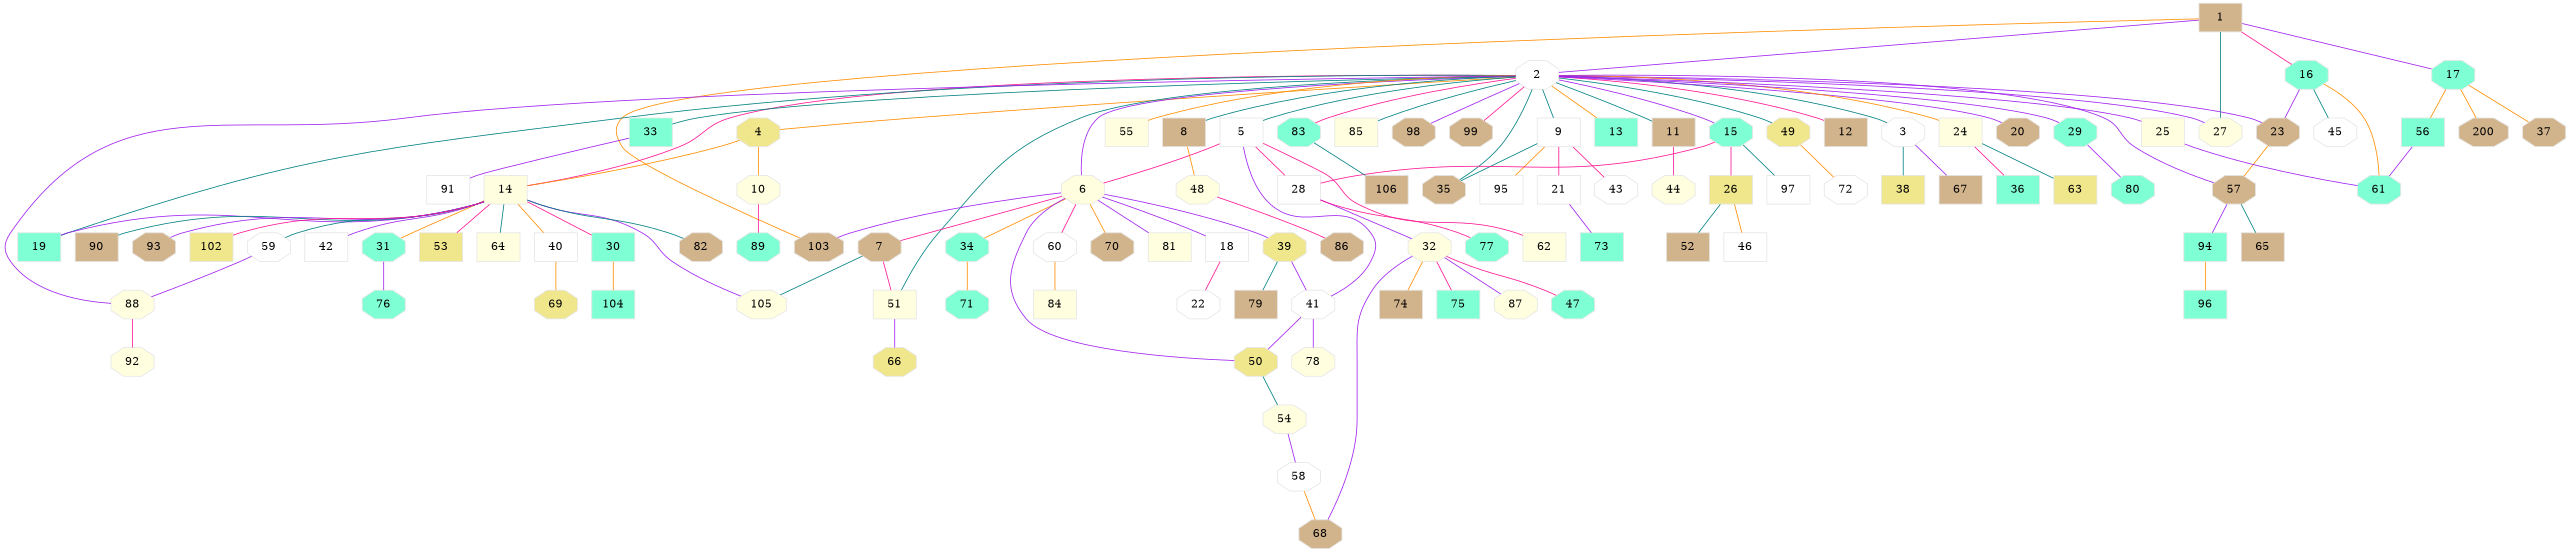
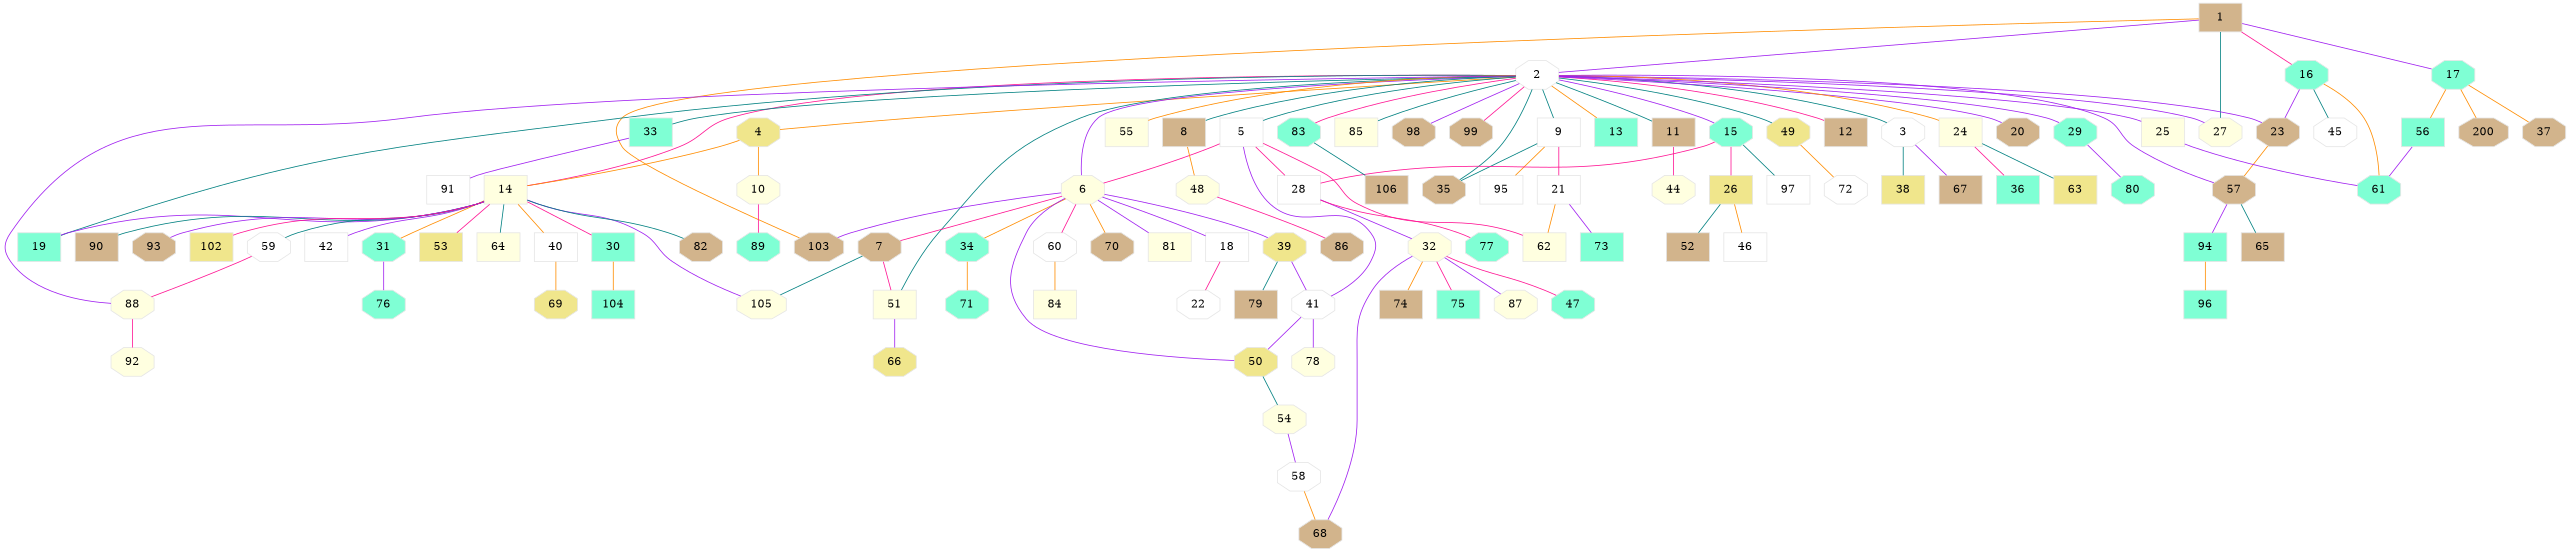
  graph {
    node [color=gray90 fillcolor=tan shape=octagon style=filled]
    edge [color=purple]
    1 [shape=box]
    2 [fillcolor=white]
    16 [fillcolor=aquamarine]
    17 [fillcolor=aquamarine]
    27 [fillcolor=lightyellow]
    103
    3 [fillcolor=white]
    4 [fillcolor=khaki]
    5 [fillcolor=white shape=box]
    6 [fillcolor=lightyellow]
    8 [shape=box]
    9 [fillcolor=white shape=box]
    11 [shape=box]
    12 [shape=box]
    13 [fillcolor=aquamarine shape=box]
    14 [fillcolor=lightyellow shape=box]
    15 [fillcolor=aquamarine]
    19 [fillcolor=aquamarine shape=box]
    20
    23
    24 [fillcolor=lightyellow shape=box]
    25 [fillcolor=lightyellow shape=box]
    29 [fillcolor=aquamarine]
    33 [fillcolor=aquamarine shape=box]
    35
    49 [fillcolor=khaki]
    51 [fillcolor=lightyellow shape=box]
    55 [fillcolor=lightyellow shape=box]
    57
    83 [fillcolor=aquamarine]
    85 [fillcolor=lightyellow shape=box]
    88 [fillcolor=lightyellow]
    98
    99
    45 [fillcolor=white]
    61 [fillcolor=aquamarine]
    37
    56 [fillcolor=aquamarine shape=box]
    n39 [label=200]
    38 [fillcolor=khaki shape=box]
    67 [shape=box]
    10 [fillcolor=lightyellow]
    28 [fillcolor=white shape=box]
    41 [fillcolor=white]
    62 [fillcolor=lightyellow shape=box]
    7
    18 [fillcolor=white shape=box]
    34 [fillcolor=aquamarine]
    39 [fillcolor=khaki]
    50 [fillcolor=khaki]
    60 [fillcolor=white]
    70
    81 [fillcolor=lightyellow shape=box]
    48 [fillcolor=lightyellow]
    21 [fillcolor=white shape=box]
-   43 [fillcolor=white]
    95 [fillcolor=white shape=box]
    44 [fillcolor=lightyellow]
    105 [fillcolor=lightyellow]
    30 [fillcolor=aquamarine shape=box]
    31 [fillcolor=aquamarine]
    40 [fillcolor=white shape=box]
    42 [fillcolor=white shape=box]
    53 [fillcolor=khaki shape=box]
    59 [fillcolor=white]
    64 [fillcolor=lightyellow shape=box]
    82
    90 [shape=box]
    93
    102 [fillcolor=khaki shape=box]
    26 [fillcolor=khaki shape=box]
    97 [fillcolor=white shape=box]
    36 [fillcolor=aquamarine shape=box]
    63 [fillcolor=khaki shape=box]
    80 [fillcolor=aquamarine]
    91 [fillcolor=white shape=box]
    72 [fillcolor=white]
    66 [fillcolor=khaki]
    65 [shape=box]
    94 [fillcolor=aquamarine shape=box]
    n81 [label=106 shape=box]
    92 [fillcolor=lightyellow]
    89 [fillcolor=aquamarine]
    32 [fillcolor=lightyellow]
    77 [fillcolor=aquamarine]
    78 [fillcolor=lightyellow]
    22 [fillcolor=white]
    71 [fillcolor=aquamarine]
    79 [shape=box]
    54 [fillcolor=lightyellow]
    84 [fillcolor=lightyellow shape=box]
    86
    73 [fillcolor=aquamarine shape=box]
    104 [fillcolor=aquamarine shape=box]
    76 [fillcolor=aquamarine]
    69 [fillcolor=khaki]
    46 [fillcolor=white shape=box]
    52 [shape=box]
    47 [fillcolor=aquamarine]
    68
    74 [shape=box]
    75 [fillcolor=aquamarine shape=box]
    87 [fillcolor=lightyellow]
    58 [fillcolor=white]
    96 [fillcolor=aquamarine shape=box]
    1 -- 2
    1 -- 16 [color=deeppink]
    1 -- 17
    1 -- 27 [color=teal]
    1 -- 103 [color=darkorange]
    2 -- 27
    2 -- 3 [color=teal]
    2 -- 4 [color=darkorange]
    2 -- 5 [color=teal]
    2 -- 6
    2 -- 8 [color=teal]
    2 -- 9 [color=teal]
    2 -- 11 [color=teal]
    2 -- 12 [color=deeppink]
    2 -- 13 [color=darkorange]
    2 -- 14 [color=deeppink]
    2 -- 15
    2 -- 19 [color=teal]
    2 -- 20
    2 -- 23
    2 -- 24 [color=darkorange]
    2 -- 25
    2 -- 29
    2 -- 33 [color=teal]
    2 -- 35 [color=teal]
    2 -- 49 [color=teal]
    2 -- 51 [color=teal]
    2 -- 55 [color=darkorange]
    2 -- 57
    2 -- 83 [color=deeppink]
    2 -- 85 [color=teal]
    2 -- 88
    2 -- 98
    2 -- 99 [color=deeppink]
    16 -- 23
    16 -- 45 [color=teal]
    16 -- 61 [color=darkorange]
    17 -- 37 [color=darkorange]
    17 -- 56 [color=darkorange]
    17 -- n39 [color=darkorange]
    3 -- 38 [color=teal]
    3 -- 67
    4 -- 14 [color=darkorange]
    4 -- 10 [color=darkorange]
    5 -- 6 [color=deeppink]
    5 -- 28 [color=deeppink]
    5 -- 41
    5 -- 62 [color=deeppink]
    6 -- 103
    6 -- 7 [color=deeppink]
    6 -- 18
    6 -- 34 [color=darkorange]
    6 -- 39
    6 -- 50
    6 -- 60 [color=deeppink]
    6 -- 70 [color=darkorange]
    6 -- 81
    8 -- 48 [color=darkorange]
    9 -- 35 [color=teal]
    9 -- 21 [color=deeppink]
-   9 -- 43 [color=deeppink]
    9 -- 95 [color=darkorange]
    11 -- 44 [color=deeppink]
    14 -- 19
    14 -- 105
    14 -- 30 [color=deeppink]
    14 -- 31 [color=darkorange]
    14 -- 40 [color=darkorange]
    14 -- 42
    14 -- 53 [color=deeppink]
    14 -- 59 [color=teal]
    14 -- 64 [color=teal]
    14 -- 82 [color=teal]
    14 -- 90 [color=teal]
    14 -- 93
    14 -- 102 [color=deeppink]
    15 -- 28 [color=deeppink]
    15 -- 26 [color=deeppink]
    15 -- 97 [color=teal]
    23 -- 57 [color=darkorange]
    24 -- 36 [color=deeppink]
    24 -- 63 [color=teal]
    25 -- 61
    29 -- 80
    33 -- 91
    49 -- 72 [color=darkorange]
    51 -- 66
    57 -- 65 [color=teal]
    57 -- 94
    83 -- n81 [color=teal]
    88 -- 92 [color=deeppink]
    56 -- 61
    10 -- 89 [color=deeppink]
    28 -- 32
    28 -- 77 [color=deeppink]
    41 -- 50
    41 -- 78
    7 -- 51 [color=deeppink]
    7 -- 105 [color=teal]
    18 -- 22 [color=deeppink]
    34 -- 71 [color=darkorange]
    39 -- 41
    39 -- 79 [color=teal]
    50 -- 54 [color=teal]
    60 -- 84 [color=darkorange]
    48 -- 86 [color=deeppink]
+   21 -- 62 [color=darkorange]
    21 -- 73
    30 -- 104 [color=darkorange]
    31 -- 76
    40 -- 69 [color=darkorange]
-   59 -- 88
+   59 -- 88 [color=deeppink]
    26 -- 46 [color=darkorange]
    26 -- 52 [color=teal]
    94 -- 96 [color=darkorange]
    32 -- 47 [color=deeppink]
    32 -- 68
    32 -- 74 [color=darkorange]
    32 -- 75 [color=deeppink]
    32 -- 87
    54 -- 58
    58 -- 68 [color=darkorange]
  }
